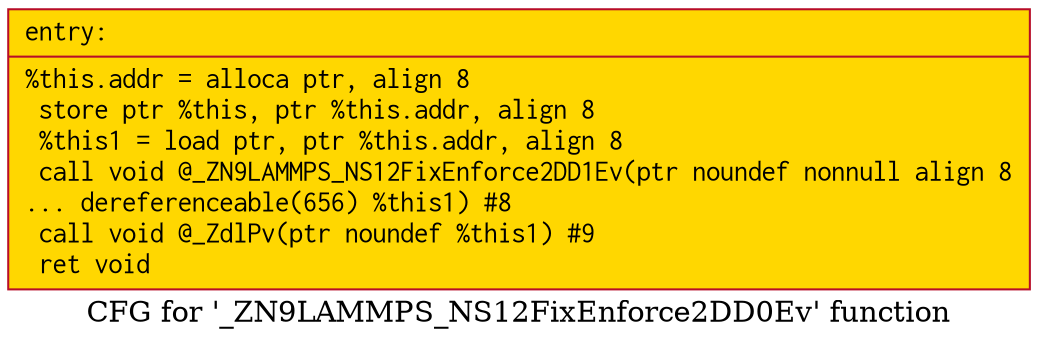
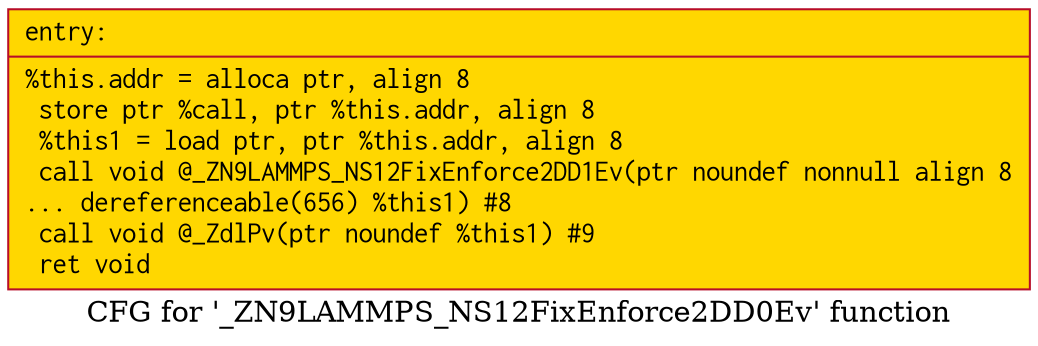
  digraph {
    label="CFG for '_ZN9LAMMPS_NS12FixEnforce2DD0Ev' function"
-   n1 [color="#b70d28ff" fillcolor=gold fontname=Courier label="{entry:\l|  %this.addr = alloca ptr, align 8\l  store ptr %this, ptr %this.addr, align 8\l  %this1 = load ptr, ptr %this.addr, align 8\l  call void @_ZN9LAMMPS_NS12FixEnforce2DD1Ev(ptr noundef nonnull align 8\l... dereferenceable(656) %this1) #8\l  call void @_ZdlPv(ptr noundef %this1) #9\l  ret void\l}" shape=record style=filled]
+   n1 [color="#b70d28ff" fillcolor=gold fontname=Courier label="{entry:\l|  %this.addr = alloca ptr, align 8\l  store ptr %call, ptr %this.addr, align 8\l  %this1 = load ptr, ptr %this.addr, align 8\l  call void @_ZN9LAMMPS_NS12FixEnforce2DD1Ev(ptr noundef nonnull align 8\l... dereferenceable(656) %this1) #8\l  call void @_ZdlPv(ptr noundef %this1) #9\l  ret void\l}" shape=record style=filled]
  }
